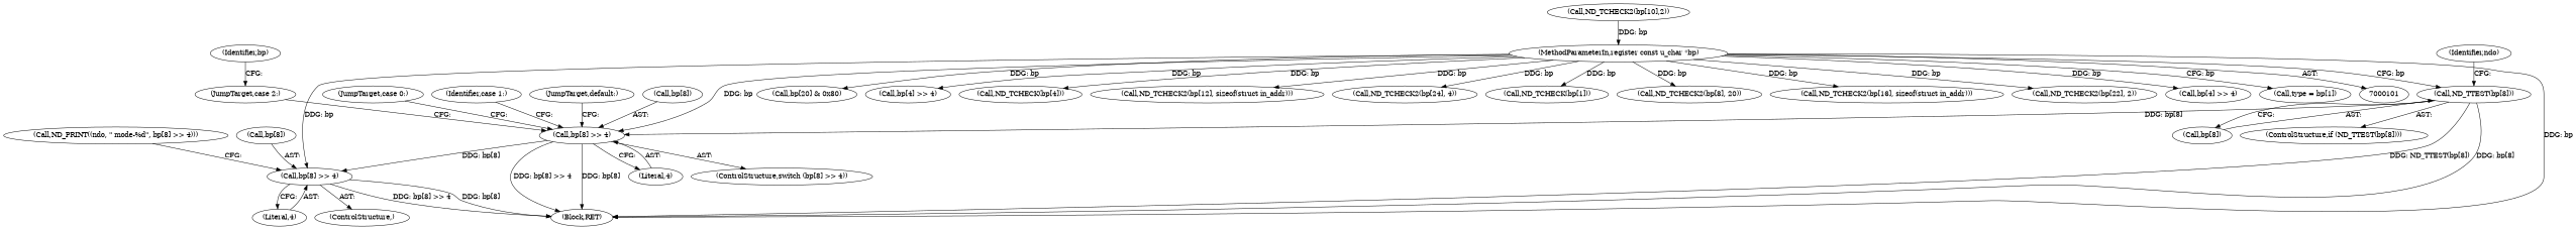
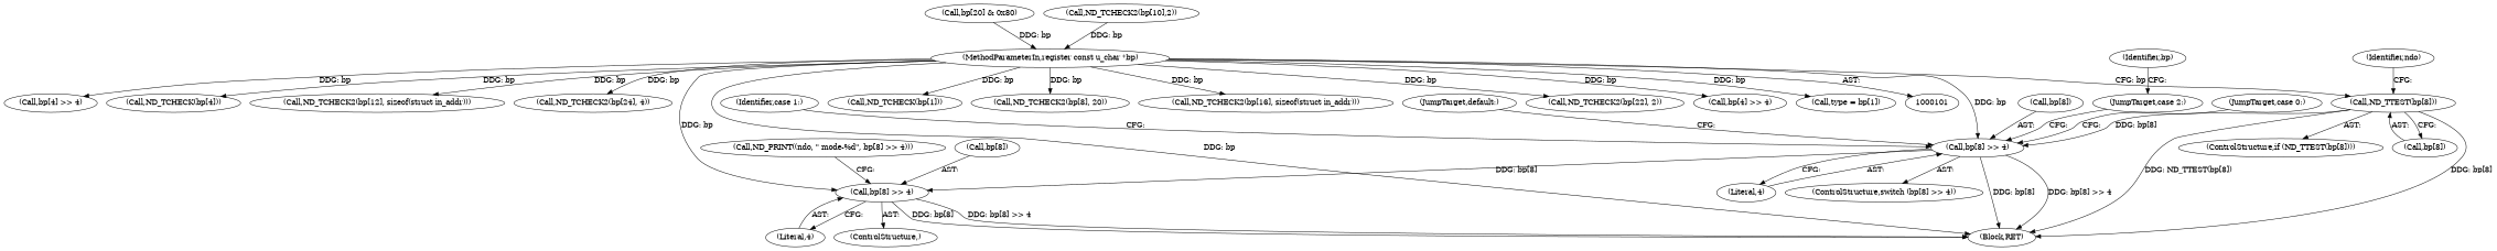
  digraph {
    n1 [label="(Call,bp[8] >> 4)"]
    n2 [label="(Call,bp[8] >> 4)"]
    n3 [label="(ControlStructure,switch (bp[8] >> 4))"]
    n4 [label="(Block,RET)"]
    n5 [label="(Literal,4)"]
    n6 [label="(Literal,4)"]
    n7 [label="(ControlStructure,)"]
    n8 [label="(Call,ND_TTEST(bp[8]))"]
    n9 [label="(Call,bp[8])"]
    n10 [label="(ControlStructure,if (ND_TTEST(bp[8])))"]
    n11 [label="(MethodParameterIn,register const u_char *bp)"]
    n12 [label="(Call,bp[20] & 0x80)"]
    n13 [label="(Call,bp[4] >> 4)"]
    n14 [label="(Call,ND_TCHECK(bp[4]))"]
    n15 [label="(Call,ND_TCHECK2(bp[12], sizeof(struct in_addr)))"]
    n16 [label="(Call,ND_TCHECK2(bp[24], 4))"]
    n17 [label="(Call,ND_TCHECK(bp[1]))"]
    n18 [label="(Call,ND_TCHECK2(bp[8], 20))"]
    n19 [label="(Call,ND_TCHECK2(bp[16], sizeof(struct in_addr)))"]
    n20 [label="(Call,ND_TCHECK2(bp[22], 2))"]
    n21 [label="(Call,bp[4] >> 4)"]
    n22 [label="(Call,type = bp[1])"]
-   1000101 [label=7000101]
+   1000101
    n24 [label="(Call,ND_TCHECK2(bp[10],2))"]
    n25 [label="(JumpTarget,case 2:)"]
    n26 [label="(JumpTarget,case 0:)"]
    n27 [label="(Identifier,case 1:)"]
    n28 [label="(Identifier,bp)"]
    n29 [label="(Identifier,ndo)"]
    n30 [label="(Call,ND_PRINT((ndo, \" mode-%d\", bp[8] >> 4)))"]
    n31 [label="(JumpTarget,default:)"]
    n32 [label="(Call,bp[8])"]
    n33 [label="(Call,bp[8])"]
    n1 -> n2 [label="DDG: bp[8]"]
    n1 -> n3 [label="AST: "]
    n1 -> n4 [label="DDG: bp[8] >> 4"]
    n1 -> n4 [label="DDG: bp[8]"]
    n1 -> n5 [label="CFG: "]
    n2 -> n4 [label="DDG: bp[8] >> 4"]
    n2 -> n4 [label="DDG: bp[8]"]
    n2 -> n6 [label="CFG: "]
    n2 -> n7 [label="AST: "]
    n5 -> n1 [label="AST: "]
    n6 -> n2 [label="AST: "]
    n8 -> n1 [label="DDG: bp[8]"]
    n8 -> n4 [label="DDG: ND_TTEST(bp[8])"]
    n8 -> n4 [label="DDG: bp[8]"]
    n8 -> n9 [label="CFG: "]
    n8 -> n10 [label="AST: "]
    n9 -> n8 [label="AST: "]
    n11 -> n1 [label="DDG: bp"]
    n11 -> n2 [label="DDG: bp"]
    n11 -> n4 [label="DDG: bp"]
    n11 -> n8 [label="CFG: bp"]
-   n11 -> n12 [label="DDG: bp"]
+   n12 -> n11 [label="DDG: bp"]
    n11 -> n13 [label="DDG: bp"]
    n11 -> n14 [label="DDG: bp"]
    n11 -> n15 [label="DDG: bp"]
    n11 -> n16 [label="DDG: bp"]
    n11 -> n17 [label="DDG: bp"]
    n11 -> n18 [label="DDG: bp"]
    n11 -> n19 [label="DDG: bp"]
    n11 -> n20 [label="DDG: bp"]
    n11 -> n21 [label="DDG: bp"]
-   n11 -> n22 [label="CFG: bp"]
+   n11 -> n22 [label="DDG: bp"]
    n11 -> 1000101 [label="AST: "]
    n24 -> n11 [label="DDG: bp"]
    n25 -> n1 [label="CFG: "]
    n26 -> n1 [label="CFG: "]
    n27 -> n1 [label="CFG: "]
    n28 -> n25 [label="CFG: "]
    n29 -> n8 [label="CFG: "]
    n30 -> n2 [label="CFG: "]
    n31 -> n1 [label="CFG: "]
    n32 -> n1 [label="AST: "]
    n33 -> n2 [label="AST: "]
  }
